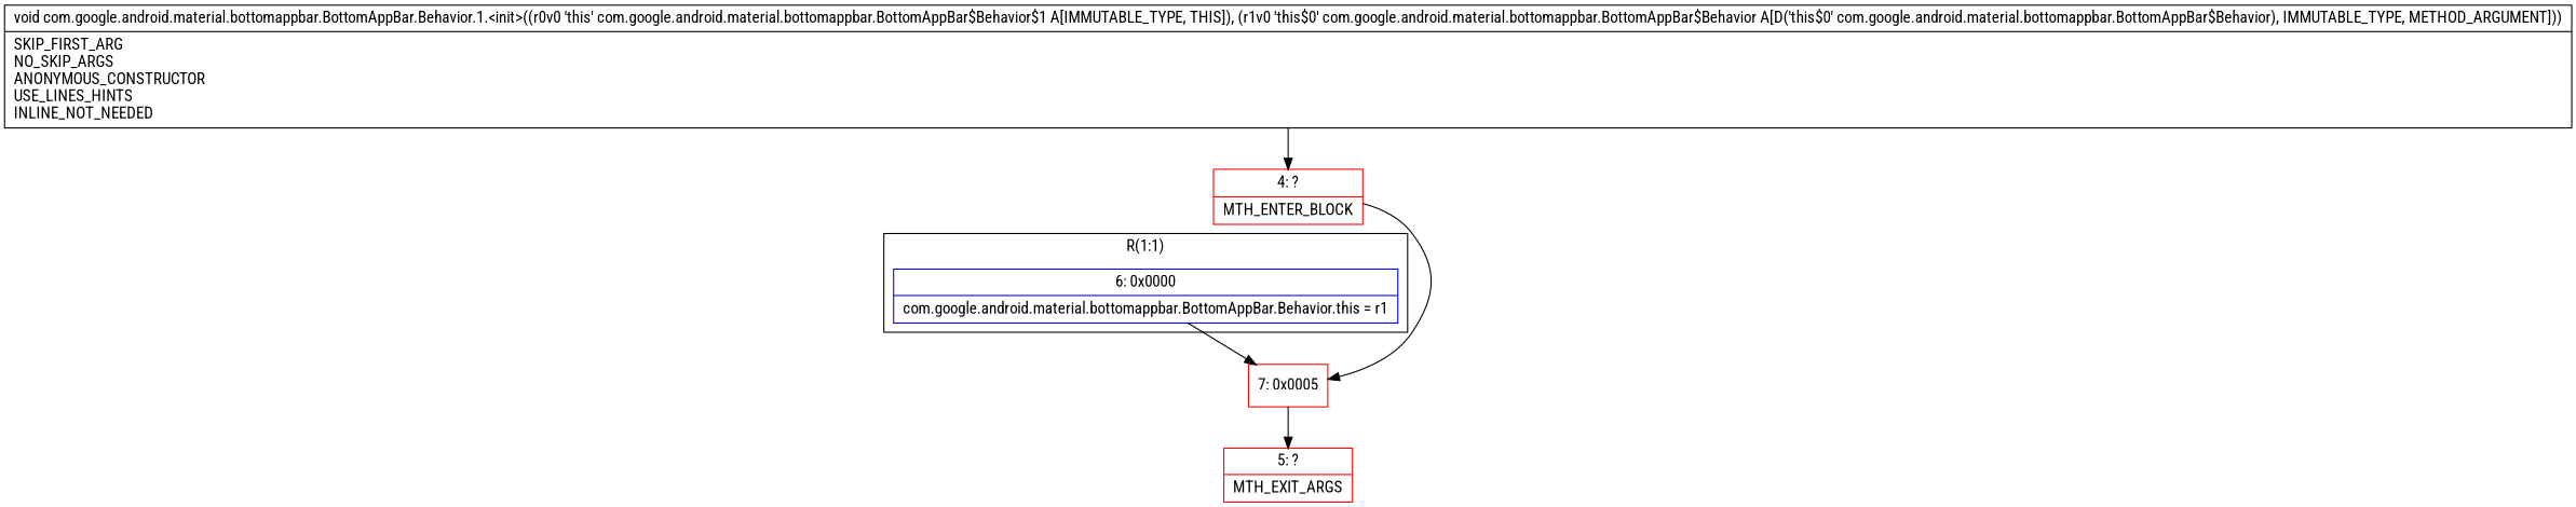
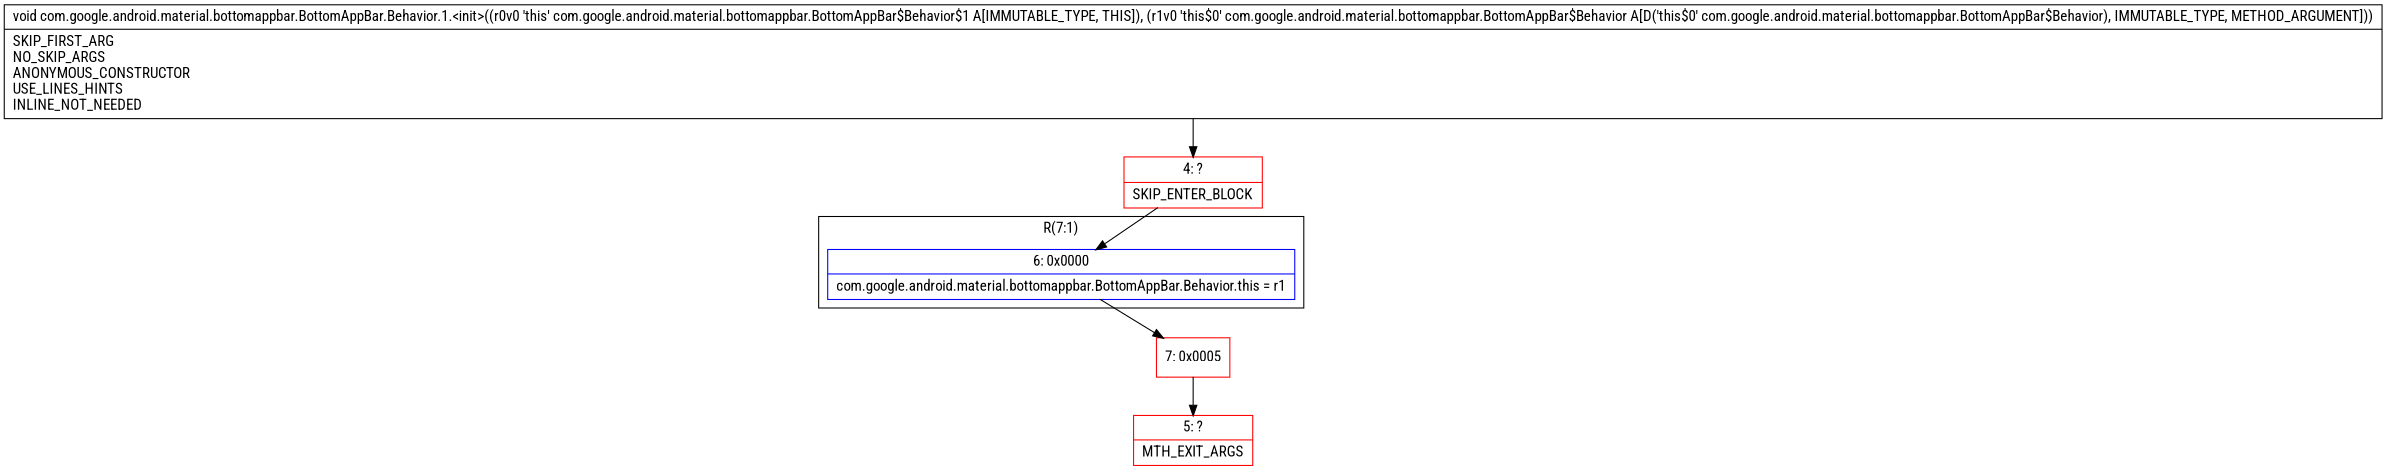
  digraph {
    fontname="Roboto Condensed"
    node [color=red fontname="Roboto Condensed" shape=record]
    edge [fontname="Roboto Condensed"]
    n1 [color=blue label="{6\:\ 0x0000|com.google.android.material.bottomappbar.BottomAppBar.Behavior.this = r1\l}"]
    n2 [label="{7\:\ 0x0005}"]
    n3 [label="{5\:\ ?|MTH_EXIT_ARGS\l}"]
-   n4 [label="{4\:\ ?|MTH_ENTER_BLOCK\l}"]
+   n4 [label="{4\:\ ?|SKIP_ENTER_BLOCK\l}"]
    n5 [label="{void com.google.android.material.bottomappbar.BottomAppBar.Behavior.1.\<init\>((r0v0 'this' com.google.android.material.bottomappbar.BottomAppBar$Behavior$1 A[IMMUTABLE_TYPE, THIS]), (r1v0 'this$0' com.google.android.material.bottomappbar.BottomAppBar$Behavior A[D('this$0' com.google.android.material.bottomappbar.BottomAppBar$Behavior), IMMUTABLE_TYPE, METHOD_ARGUMENT]))  | SKIP_FIRST_ARG\lNO_SKIP_ARGS\lANONYMOUS_CONSTRUCTOR\lUSE_LINES_HINTS\lINLINE_NOT_NEEDED\l}" color=""]
    subgraph cluster_1 {
-     label="R(1:1)"
+     label="R(7:1)"
      n1
    }
    n1 -> n2
    n2 -> n3
-   n4 -> n2
+   n4 -> n1
    n5 -> n4
  }
